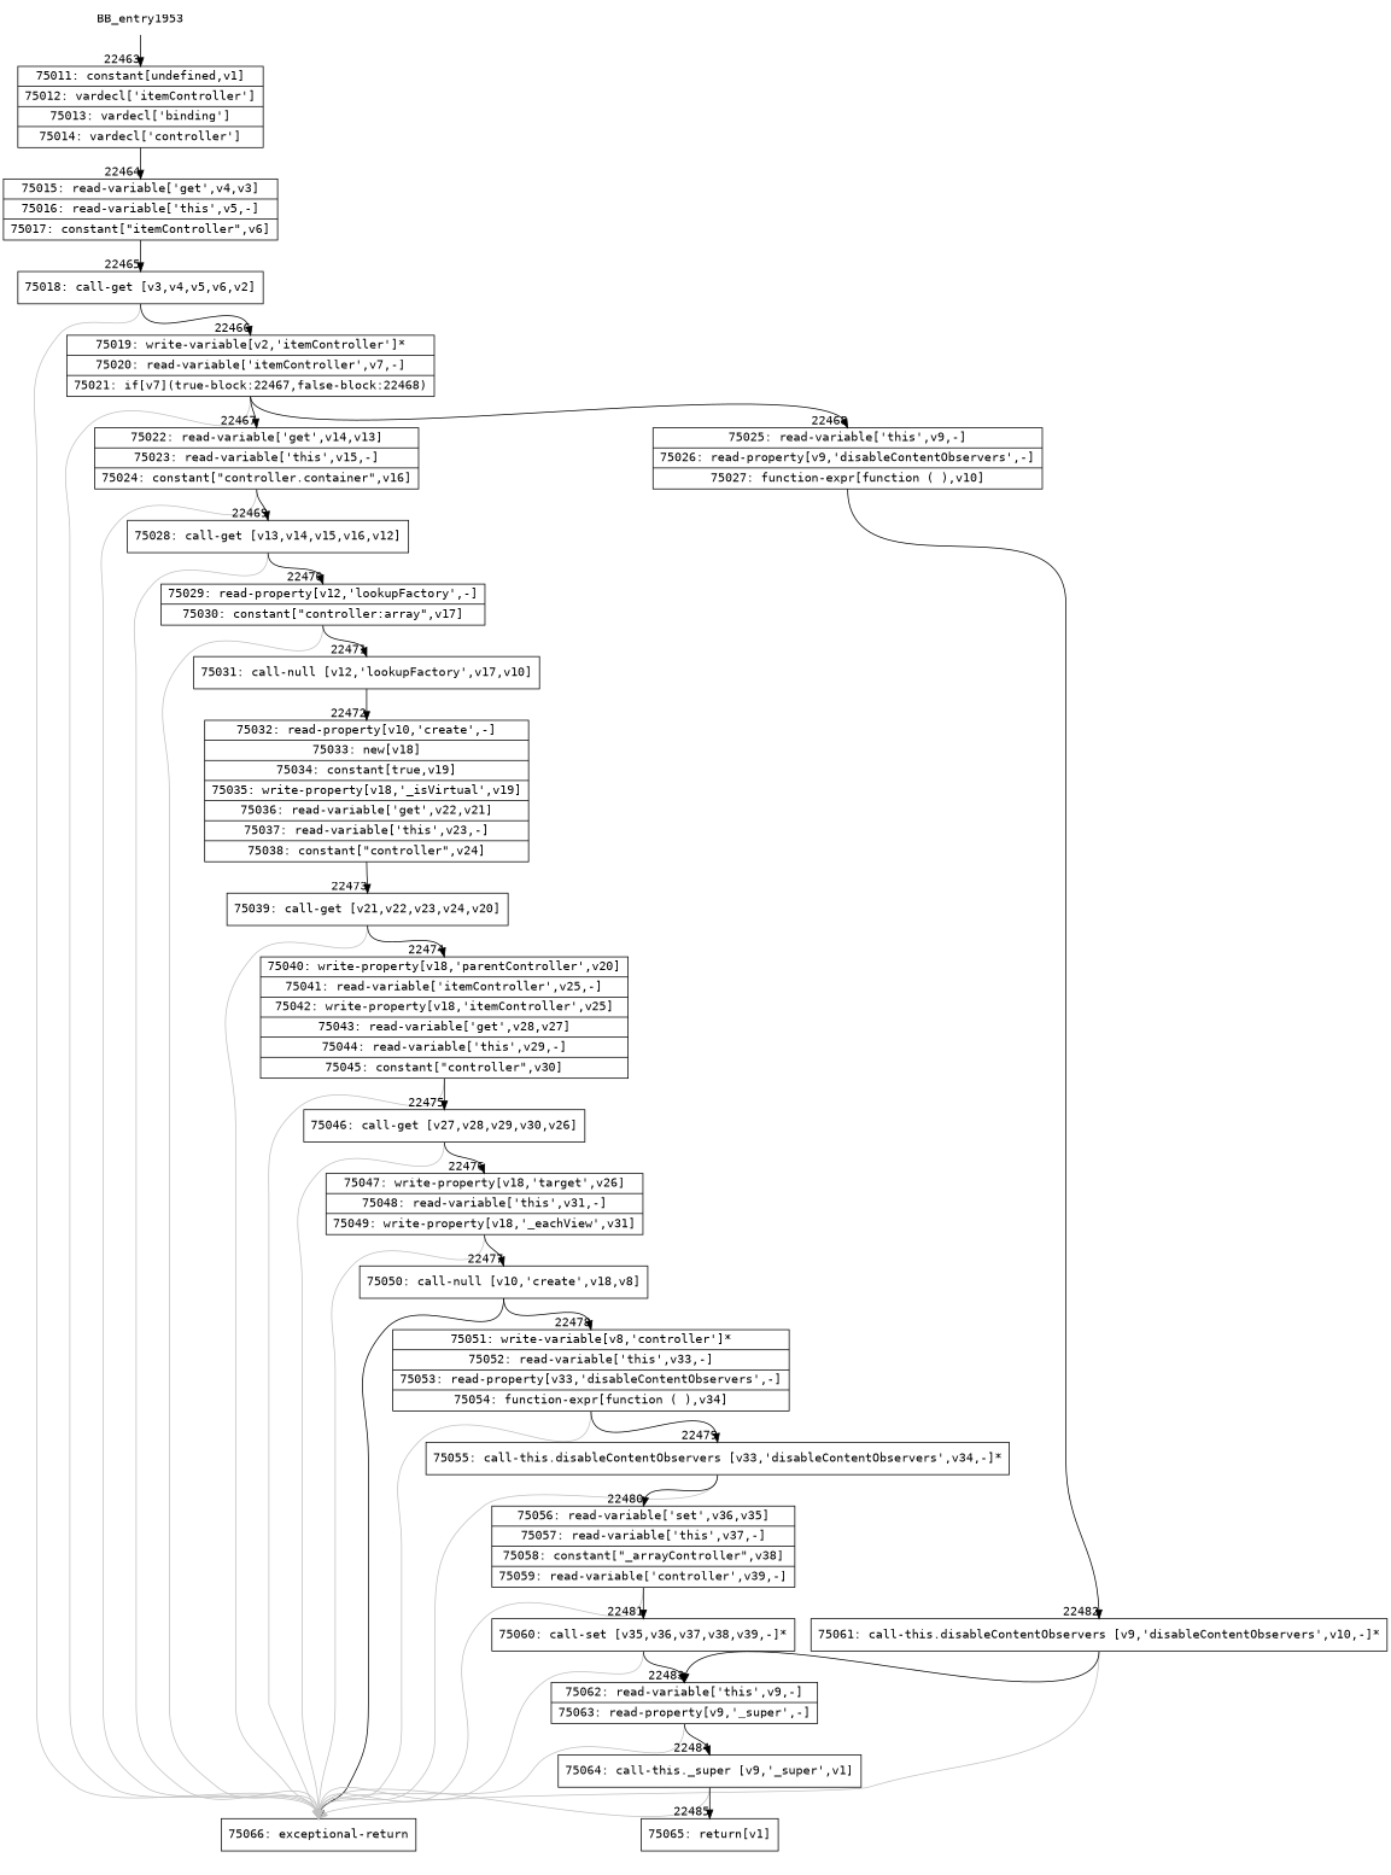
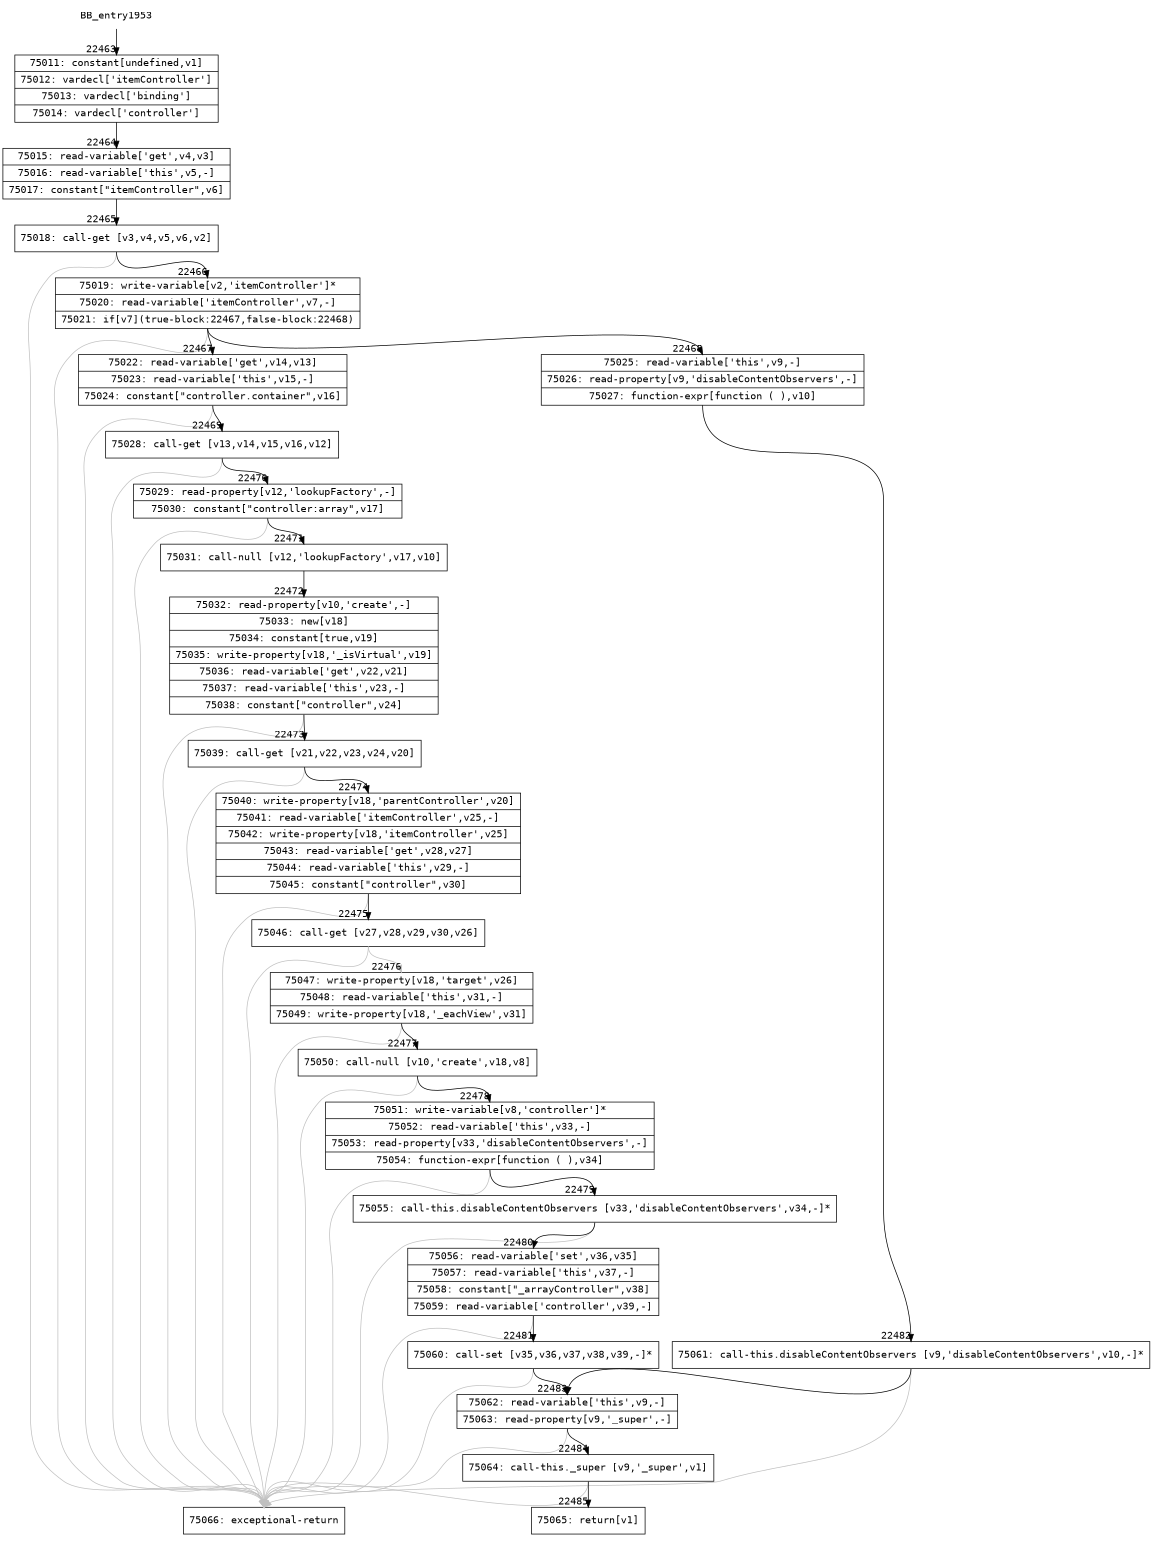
  digraph {
    fontname="DejaVu Sans Mono"
    rankdir=TD
    node [fontname="DejaVu Sans Mono" shape=record]
    edge [fontname="DejaVu Sans Mono" headport=n tailport=s]
    n1 [label=BB_entry1953 shape=none]
    n2 [label="{75011: constant[undefined,v1]|75012: vardecl['itemController']|75013: vardecl['binding']|75014: vardecl['controller']}"]
    n3 [label="{75015: read-variable['get',v4,v3]|75016: read-variable['this',v5,-]|75017: constant[\"itemController\",v6]}"]
    n4 [label="{75018: call-get [v3,v4,v5,v6,v2]}"]
    n5 [label="{75066: exceptional-return}"]
    n6 [label="{75019: write-variable[v2,'itemController']*|75020: read-variable['itemController',v7,-]|75021: if[v7](true-block:22467,false-block:22468)}"]
    n7 [label="{75022: read-variable['get',v14,v13]|75023: read-variable['this',v15,-]|75024: constant[\"controller.container\",v16]}"]
    n8 [label="{75025: read-variable['this',v9,-]|75026: read-property[v9,'disableContentObservers',-]|75027: function-expr[function ( ),v10]}"]
    n9 [label="{75028: call-get [v13,v14,v15,v16,v12]}"]
    n10 [label="{75061: call-this.disableContentObservers [v9,'disableContentObservers',v10,-]*}"]
    n11 [label="{75029: read-property[v12,'lookupFactory',-]|75030: constant[\"controller:array\",v17]}"]
    n12 [label="{75062: read-variable['this',v9,-]|75063: read-property[v9,'_super',-]}"]
    n13 [label="{75031: call-null [v12,'lookupFactory',v17,v10]}"]
    n14 [label="{75064: call-this._super [v9,'_super',v1]}"]
    n15 [label="{75032: read-property[v10,'create',-]|75033: new[v18]|75034: constant[true,v19]|75035: write-property[v18,'_isVirtual',v19]|75036: read-variable['get',v22,v21]|75037: read-variable['this',v23,-]|75038: constant[\"controller\",v24]}"]
    n16 [label="{75039: call-get [v21,v22,v23,v24,v20]}"]
    n17 [label="{75040: write-property[v18,'parentController',v20]|75041: read-variable['itemController',v25,-]|75042: write-property[v18,'itemController',v25]|75043: read-variable['get',v28,v27]|75044: read-variable['this',v29,-]|75045: constant[\"controller\",v30]}"]
    n18 [label="{75046: call-get [v27,v28,v29,v30,v26]}"]
    n19 [label="{75047: write-property[v18,'target',v26]|75048: read-variable['this',v31,-]|75049: write-property[v18,'_eachView',v31]}"]
    n20 [label="{75050: call-null [v10,'create',v18,v8]}"]
    n21 [label="{75051: write-variable[v8,'controller']*|75052: read-variable['this',v33,-]|75053: read-property[v33,'disableContentObservers',-]|75054: function-expr[function ( ),v34]}"]
    n22 [label="{75055: call-this.disableContentObservers [v33,'disableContentObservers',v34,-]*}"]
    n23 [label="{75056: read-variable['set',v36,v35]|75057: read-variable['this',v37,-]|75058: constant[\"_arrayController\",v38]|75059: read-variable['controller',v39,-]}"]
    n24 [label="{75060: call-set [v35,v36,v37,v38,v39,-]*}"]
    n25 [label="{75065: return[v1]}"]
    n1 -> n2 [headlabel="    22463"]
    n2 -> n3 [headlabel="      22464"]
    n3 -> n4 [headlabel="      22465"]
    n4 -> n5 [color=gray]
    n4 -> n6 [headlabel="      22466"]
    n6 -> n5 [color=gray]
    n6 -> n7 [headlabel="      22467"]
    n6 -> n8 [headlabel="      22468"]
    n7 -> n5 [color=gray]
    n7 -> n9 [headlabel="      22469"]
    n8 -> n10 [headlabel="      22482"]
    n9 -> n5 [color=gray]
    n9 -> n11 [headlabel="      22470"]
    n10 -> n5 [color=gray]
    n10 -> n12
    n11 -> n5 [color=gray]
    n11 -> n13 [headlabel="      22471"]
    n12 -> n5 [color=gray]
    n12 -> n14 [headlabel="      22484"]
    n13 -> n15 [headlabel="      22472"]
    n14 -> n5 [color=gray]
    n14 -> n25 [headlabel="      22485"]
+   n15 -> n5 [color=gray]
    n15 -> n16 [headlabel="      22473"]
    n16 -> n5 [color=gray]
    n16 -> n17 [headlabel="      22474"]
    n17 -> n5 [color=gray]
    n17 -> n18 [headlabel="      22475"]
    n18 -> n5 [color=gray]
-   n18 -> n19 [headlabel="      22476"]
+   n18 -> n19 [headlabel="      22476" color=gray]
    n19 -> n5 [color=gray]
    n19 -> n20 [headlabel="      22477"]
-   n20 -> n5 [color=black]
+   n20 -> n5 [color=gray]
    n20 -> n21 [headlabel="      22478"]
    n21 -> n5 [color=gray]
    n21 -> n22 [headlabel="      22479"]
    n22 -> n5 [color=gray]
    n22 -> n23 [headlabel="      22480"]
    n23 -> n5 [color=gray]
    n23 -> n24 [headlabel="      22481"]
    n24 -> n5 [color=gray]
    n24 -> n12 [headlabel="      22483"]
  }
